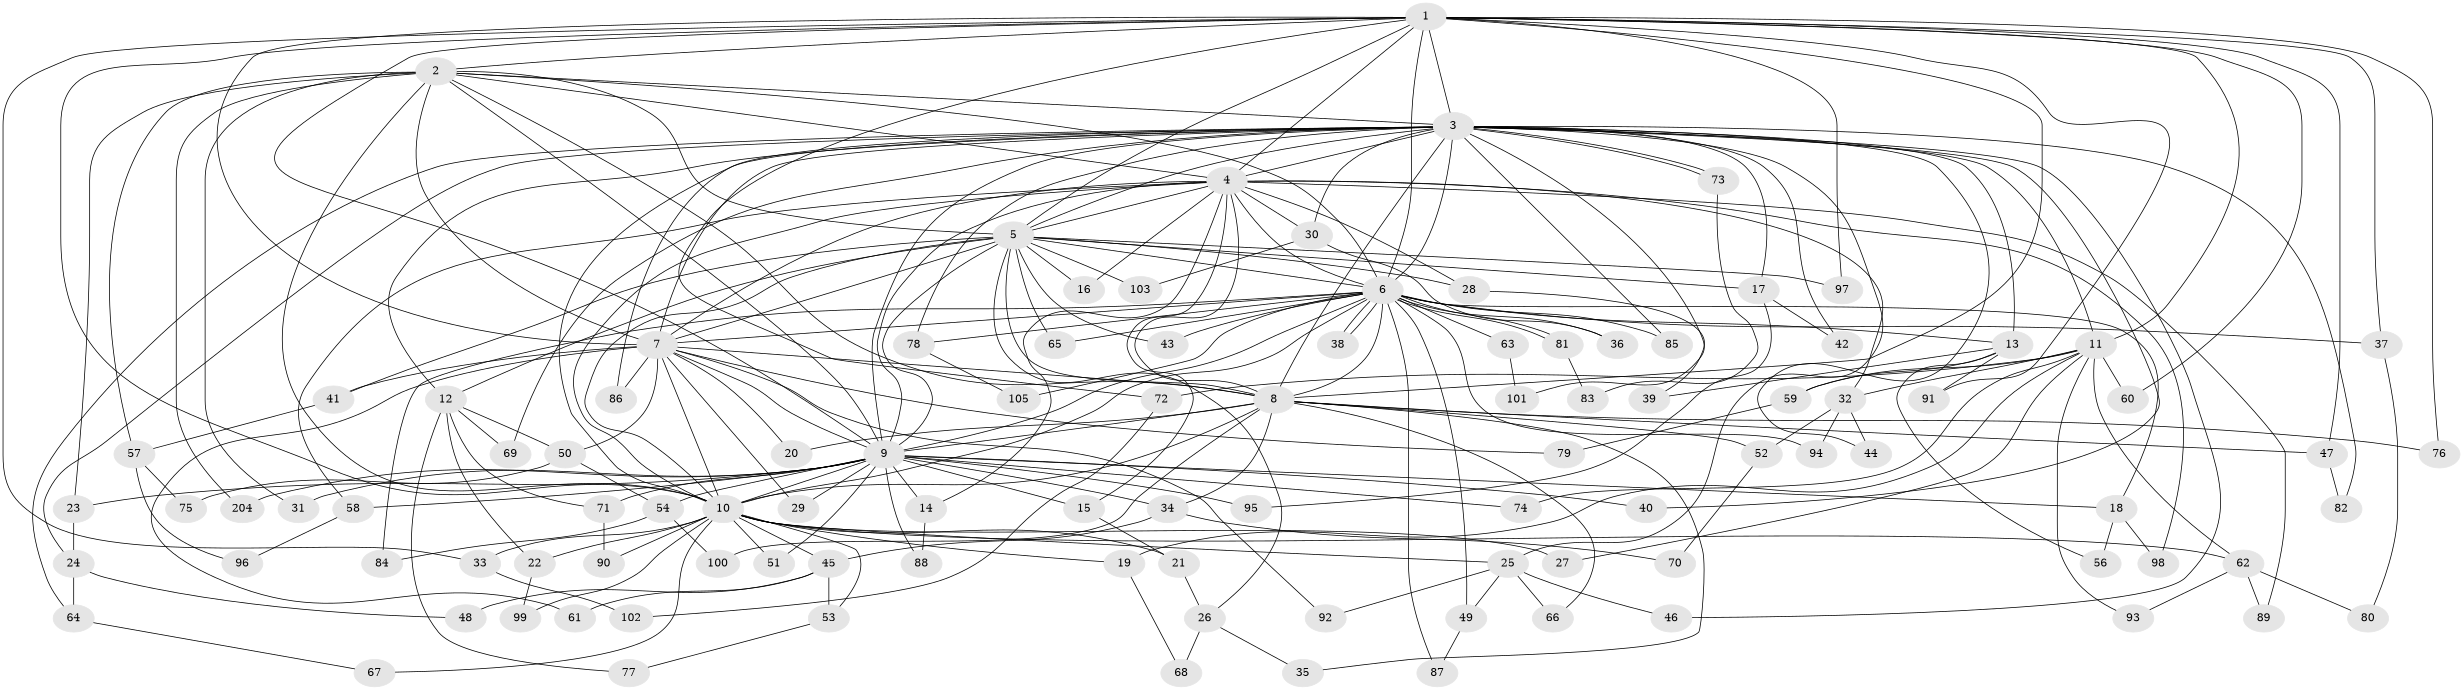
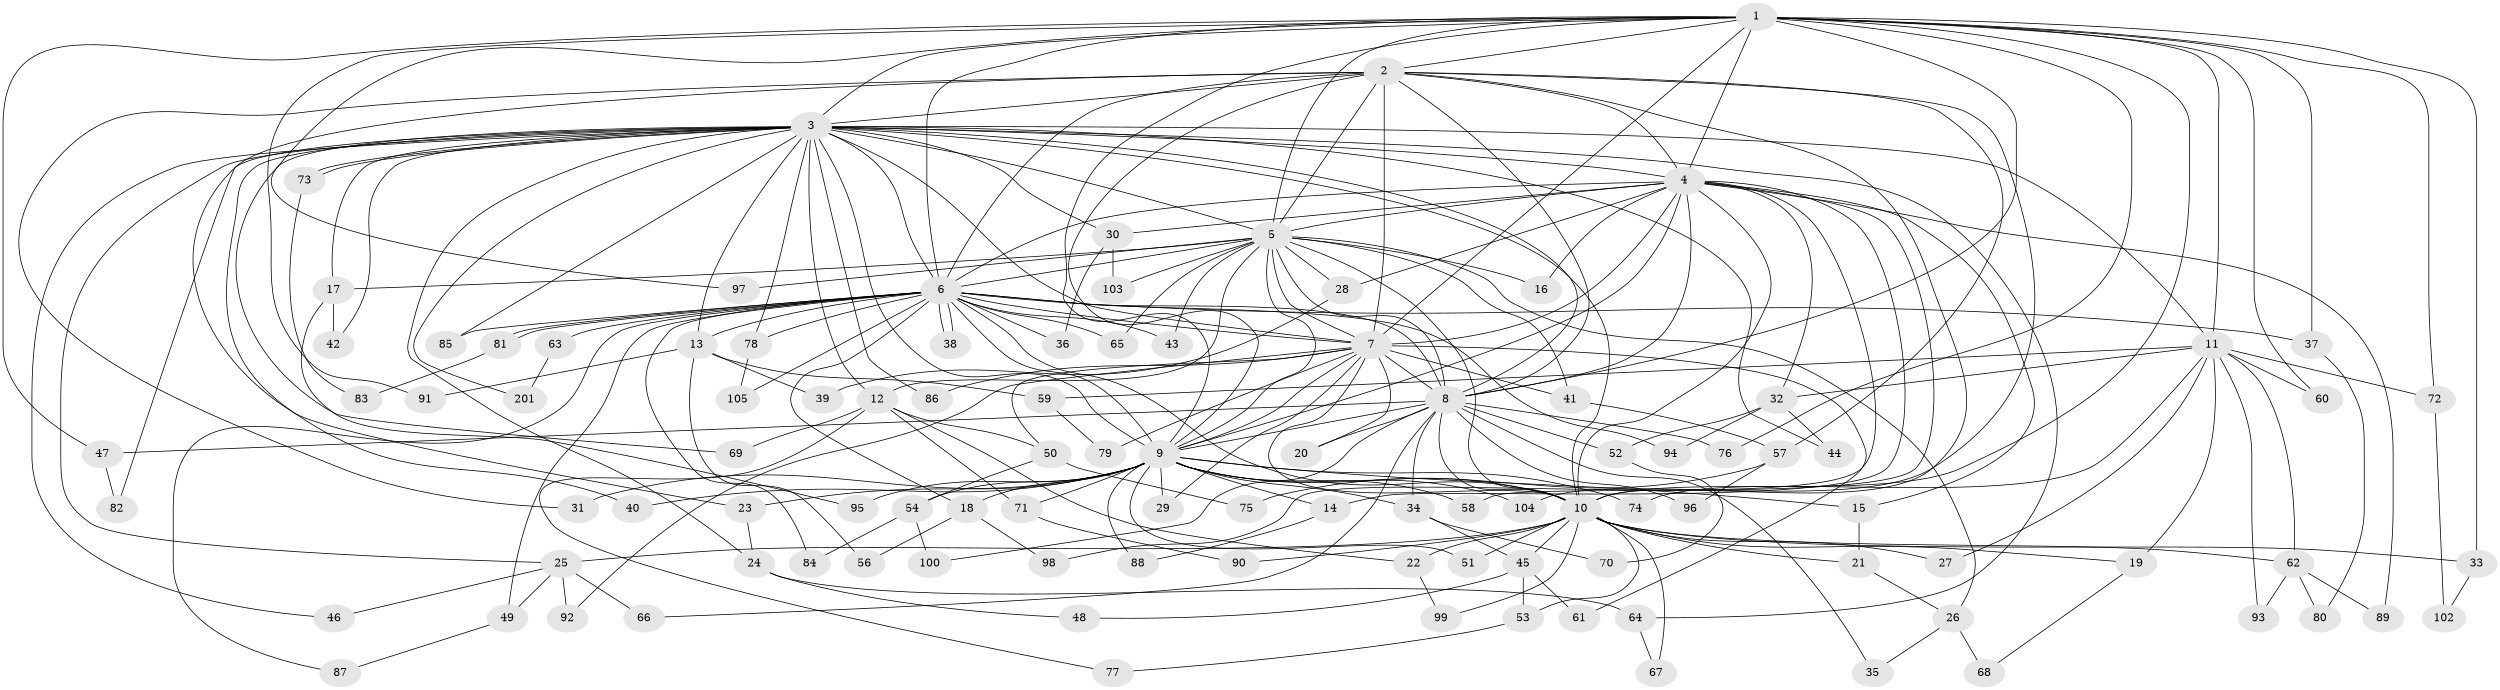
  graph {
    node [color=gray90 style=filled]
    1
    2
    3
    4
    5
    6
    7
    8
    9
    10
    11
    33
    37
    47
    60
    72
    76
    91
    97
    23
    31
    57
-   104 [label=204]
+   104
    12
    13
    17
    24
    25
    30
    40
    42
    44
    46
    64
    69
    73
    78
    82
    85
    86
-   101
+   101 [label=201]
    14
    15
    16
    28
    32
    58
    89
    98
    26
    41
    43
    65
    103
    18
    36
    38
    49
    63
    81
    84
    87
    94
    105
    20
    29
    50
    61
    79
    92
    34
    35
    52
    66
    96
    100
    51
    54
    71
    74
    88
    95
    19
    21
    22
    27
    45
    53
    62
    67
    90
    99
    59
    93
    102
    80
    75
    77
    39
    56
    48
    83
    68
    70
    1 -- 2
    1 -- 3
    1 -- 4
    1 -- 5
    1 -- 6
    1 -- 7
    1 -- 8
    1 -- 9
    1 -- 10
    1 -- 11
    1 -- 33
    1 -- 37
    1 -- 47
    1 -- 60
    1 -- 72
    1 -- 76
    1 -- 91
    1 -- 97
    2 -- 3
    2 -- 4
    2 -- 5
    2 -- 6
    2 -- 7
    2 -- 8
    2 -- 9
    2 -- 10
    2 -- 23
    2 -- 31
    2 -- 57
    2 -- 104
    3 -- 4
    3 -- 5
    3 -- 6
    3 -- 7
    3 -- 8
    3 -- 9
    3 -- 10
    3 -- 11
    3 -- 12
    3 -- 13
    3 -- 17
    3 -- 24
    3 -- 25
    3 -- 30
    3 -- 40
    3 -- 42
    3 -- 44
    3 -- 46
    3 -- 64
    3 -- 69
    3 -- 73
    3 -- 73
    3 -- 78
    3 -- 82
    3 -- 85
    3 -- 86
    3 -- 101
    4 -- 5
    4 -- 6
    4 -- 7
    4 -- 8
    4 -- 9
    4 -- 10
    4 -- 30
    4 -- 14
    4 -- 15
    4 -- 16
    4 -- 28
    4 -- 32
    4 -- 58
    4 -- 89
    4 -- 98
    5 -- 6
    5 -- 7
    5 -- 8
    5 -- 9
    5 -- 10
    5 -- 97
    5 -- 12
    5 -- 17
    5 -- 16
    5 -- 28
    5 -- 26
    5 -- 41
    5 -- 43
    5 -- 65
    5 -- 103
    6 -- 7
    6 -- 8
    6 -- 9
    6 -- 10
    6 -- 37
    6 -- 13
    6 -- 78
    6 -- 85
    6 -- 43
    6 -- 65
    6 -- 18
    6 -- 36
    6 -- 38
    6 -- 38
    6 -- 49
    6 -- 63
    6 -- 81
    6 -- 81
    6 -- 84
    6 -- 87
    6 -- 94
    6 -- 105
    7 -- 8
    7 -- 9
    7 -- 10
    7 -- 86
    7 -- 41
    7 -- 20
    7 -- 29
    7 -- 50
    7 -- 61
    7 -- 79
    7 -- 92
    8 -- 9
    8 -- 10
    8 -- 47
    8 -- 76
    8 -- 20
    8 -- 34
    8 -- 35
    8 -- 52
    8 -- 66
-   58 -- 96
+   8 -- 96
    8 -- 100
    9 -- 10
    9 -- 23
    9 -- 31
    9 -- 104
    9 -- 40
    9 -- 14
    9 -- 15
    9 -- 58
    9 -- 18
    9 -- 29
    9 -- 34
    9 -- 51
    9 -- 54
    9 -- 71
    9 -- 74
    9 -- 88
    9 -- 95
    10 -- 33
    10 -- 25
    10 -- 51
    10 -- 19
    10 -- 21
    10 -- 22
    10 -- 27
    10 -- 45
    10 -- 53
    10 -- 62
    10 -- 67
    10 -- 90
    10 -- 99
    11 -- 60
    11 -- 72
    11 -- 32
    11 -- 74
    11 -- 19
    11 -- 27
    11 -- 62
    11 -- 59
    11 -- 93
    33 -- 102
    37 -- 80
    47 -- 82
    72 -- 102
    23 -- 24
    57 -- 96
    57 -- 75
    12 -- 69
    12 -- 50
    12 -- 71
    12 -- 22
    12 -- 77
    13 -- 91
    13 -- 59
    13 -- 39
    13 -- 56
    17 -- 42
    17 -- 95
    24 -- 64
    24 -- 48
    25 -- 46
    25 -- 49
    25 -- 92
    25 -- 66
    30 -- 103
    30 -- 36
    64 -- 67
    73 -- 83
    78 -- 105
    14 -- 88
    15 -- 21
    28 -- 39
    32 -- 44
    32 -- 94
    32 -- 52
    26 -- 35
    26 -- 68
    41 -- 57
    18 -- 98
    18 -- 56
    49 -- 87
    63 -- 101
    81 -- 83
    50 -- 54
    50 -- 75
    34 -- 45
    34 -- 70
    52 -- 70
    54 -- 84
    54 -- 100
    71 -- 90
    19 -- 68
    21 -- 26
    22 -- 99
    45 -- 61
    45 -- 53
    45 -- 48
    53 -- 77
    62 -- 89
    62 -- 93
    62 -- 80
    59 -- 79
  }
